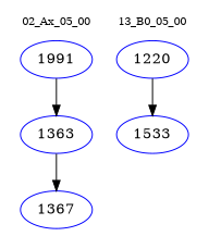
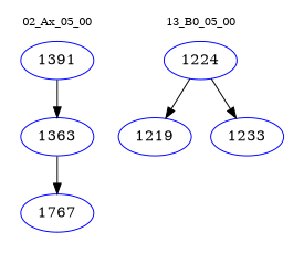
  digraph {
    node [color=blue]
    edge [color=black]
    n1 [label=1363]
-   n2 [label=1367]
-   n3 [label=1991]
-   n4 [label=1220]
-   n6 [label=1533]
+   n2 [label=1767]
+   n3 [label=1391]
+   n4 [label=1224]
+   n5 [label=1219]
+   n6 [label=1233]
    subgraph cluster_1 {
      color=white
      fontsize=10
      label="02_Ax_05_00"
      n1
      n2
      n3
    }
    subgraph cluster_2 {
      color=white
      fontsize=10
      label="13_B0_05_00"
      n4
+     n5
      n6
    }
    n1 -> n2
    n3 -> n1
+   n4 -> n5
    n4 -> n6
  }
